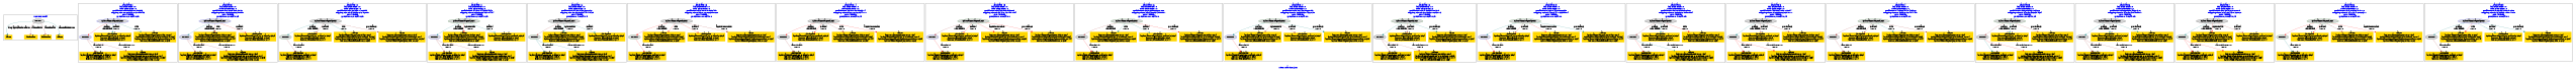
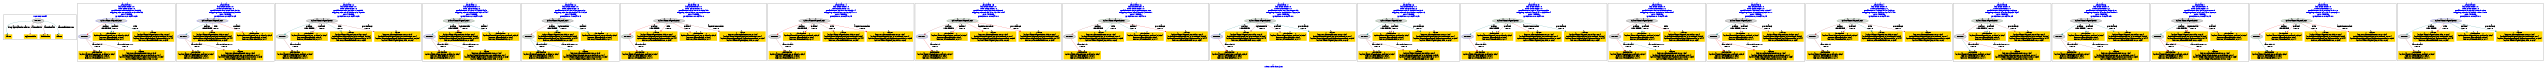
  digraph {
    fontcolor=blue
    label="s09-s-18-artists.json"
    remincross=true
    fontname="DejaVu Serif"
    node [color=black fillcolor=gold style=filled fontname="DejaVu Serif" shape=plaintext]
    edge [color=brown fontcolor=black arrowhead=box fontname="DejaVu Serif"]
    n1 [fillcolor=lightgray label=Person1 shape=""]
    n2 [label=values color=blue]
-   n3 [label=birthDate color=darkgreen]
+   n3 [label=rightsHolder color=darkgreen]
    n4 [label=deathDate]
    n5 [label=values color=darkgreen]
    n6 [color=blue fillcolor=lightgray label=CulturalHeritageObject1 shape=""]
    n7 [color=blue fillcolor=lightgray label=Person1 shape=""]
    n8 [label="birthDate\n[CulturalHeritageObject,created,0.392]\n[Person,dateOfBirth,0.392]\n[Person,dateOfDeath,0.217]"]
    n9 [label="values\n[CulturalHeritageObject,title,0.682]\n[CulturalHeritageObject,provenance,0.239]\n[CulturalHeritageObject,rightsHolder,0.044]\n[Person,nameOfThePerson,0.035]" color=blue]
    n10 [label="deathDate\n[CulturalHeritageObject,created,0.392]\n[Person,dateOfBirth,0.392]\n[Person,dateOfDeath,0.217]"]
    n11 [label="values\n[Person,nameOfThePerson,0.738]\n[CulturalHeritageObject,provenance,0.201]\n[CulturalHeritageObject,accessionNumber,0.035]\n[CulturalHeritageObject,title,0.026]"]
    n12 [color=blue fillcolor=lightgray label=CulturalHeritageObject1 shape=""]
    n13 [color=blue fillcolor=lightgray label=Person1 shape=""]
    n14 [label="birthDate\n[CulturalHeritageObject,created,0.392]\n[Person,dateOfBirth,0.392]\n[Person,dateOfDeath,0.217]"]
    n15 [label="values\n[CulturalHeritageObject,title,0.682]\n[CulturalHeritageObject,provenance,0.239]\n[CulturalHeritageObject,rightsHolder,0.044]\n[Person,nameOfThePerson,0.035]"]
    n16 [label="deathDate\n[CulturalHeritageObject,created,0.392]\n[Person,dateOfBirth,0.392]\n[Person,dateOfDeath,0.217]"]
    n17 [label="values\n[Person,nameOfThePerson,0.738]\n[CulturalHeritageObject,provenance,0.201]\n[CulturalHeritageObject,accessionNumber,0.035]\n[CulturalHeritageObject,title,0.026]" color=blue]
    n18 [fillcolor=lightgray label=CulturalHeritageObject1 shape=""]
    n19 [color=darkgreen fillcolor=lightgray label=Person1 shape=""]
    n20 [label="deathDate\n[CulturalHeritageObject,created,0.392]\n[Person,dateOfBirth,0.392]\n[Person,dateOfDeath,0.217]"]
    n21 [label="birthDate\n[CulturalHeritageObject,created,0.392]\n[Person,dateOfBirth,0.392]\n[Person,dateOfDeath,0.217]" color=darkgreen]
    n22 [label="values\n[CulturalHeritageObject,title,0.682]\n[CulturalHeritageObject,provenance,0.239]\n[CulturalHeritageObject,rightsHolder,0.044]\n[Person,nameOfThePerson,0.035]" color=darkgreen]
    n23 [label="values\n[Person,nameOfThePerson,0.738]\n[CulturalHeritageObject,provenance,0.201]\n[CulturalHeritageObject,accessionNumber,0.035]\n[CulturalHeritageObject,title,0.026]" color=blue]
    n24 [color=darkgreen fillcolor=lightgray label=CulturalHeritageObject1 shape=""]
    n25 [color=blue fillcolor=lightgray label=Person1 shape=""]
    n26 [label="birthDate\n[CulturalHeritageObject,created,0.392]\n[Person,dateOfBirth,0.392]\n[Person,dateOfDeath,0.217]" color=blue]
    n27 [label="values\n[CulturalHeritageObject,title,0.682]\n[CulturalHeritageObject,provenance,0.239]\n[CulturalHeritageObject,rightsHolder,0.044]\n[Person,nameOfThePerson,0.035]" color=darkgreen]
    n28 [label="deathDate\n[CulturalHeritageObject,created,0.392]\n[Person,dateOfBirth,0.392]\n[Person,dateOfDeath,0.217]" color=darkgreen]
    n29 [label="values\n[Person,nameOfThePerson,0.738]\n[CulturalHeritageObject,provenance,0.201]\n[CulturalHeritageObject,accessionNumber,0.035]\n[CulturalHeritageObject,title,0.026]" color=darkgreen]
    n30 [fillcolor=lightgray label=CulturalHeritageObject1 shape=""]
    n31 [color=darkgreen fillcolor=lightgray label=Person1 shape=""]
    n32 [label="deathDate\n[CulturalHeritageObject,created,0.392]\n[Person,dateOfBirth,0.392]\n[Person,dateOfDeath,0.217]" color=darkgreen]
    n33 [label="values\n[CulturalHeritageObject,title,0.682]\n[CulturalHeritageObject,provenance,0.239]\n[CulturalHeritageObject,rightsHolder,0.044]\n[Person,nameOfThePerson,0.035]" color=blue]
    n34 [label="birthDate\n[CulturalHeritageObject,created,0.392]\n[Person,dateOfBirth,0.392]\n[Person,dateOfDeath,0.217]"]
    n35 [label="values\n[Person,nameOfThePerson,0.738]\n[CulturalHeritageObject,provenance,0.201]\n[CulturalHeritageObject,accessionNumber,0.035]\n[CulturalHeritageObject,title,0.026]"]
    n36 [fillcolor=lightgray label=CulturalHeritageObject1 shape=""]
    n37 [color=darkgreen fillcolor=lightgray label=Person1 shape=""]
    n38 [label="birthDate\n[CulturalHeritageObject,created,0.392]\n[Person,dateOfBirth,0.392]\n[Person,dateOfDeath,0.217]" color=darkgreen]
    n39 [label="values\n[CulturalHeritageObject,title,0.682]\n[CulturalHeritageObject,provenance,0.239]\n[CulturalHeritageObject,rightsHolder,0.044]\n[Person,nameOfThePerson,0.035]"]
    n40 [label="deathDate\n[CulturalHeritageObject,created,0.392]\n[Person,dateOfBirth,0.392]\n[Person,dateOfDeath,0.217]"]
    n41 [label="values\n[Person,nameOfThePerson,0.738]\n[CulturalHeritageObject,provenance,0.201]\n[CulturalHeritageObject,accessionNumber,0.035]\n[CulturalHeritageObject,title,0.026]" color=darkgreen]
    n42 [fillcolor=lightgray label=CulturalHeritageObject1 shape=""]
    n43 [fillcolor=lightgray label=Person1 shape=""]
    n44 [label="deathDate\n[CulturalHeritageObject,created,0.392]\n[Person,dateOfBirth,0.392]\n[Person,dateOfDeath,0.217]" color=darkgreen]
    n45 [label="birthDate\n[CulturalHeritageObject,created,0.392]\n[Person,dateOfBirth,0.392]\n[Person,dateOfDeath,0.217]" color=darkgreen]
    n46 [label="values\n[CulturalHeritageObject,title,0.682]\n[CulturalHeritageObject,provenance,0.239]\n[CulturalHeritageObject,rightsHolder,0.044]\n[Person,nameOfThePerson,0.035]" color=blue]
    n47 [label="values\n[Person,nameOfThePerson,0.738]\n[CulturalHeritageObject,provenance,0.201]\n[CulturalHeritageObject,accessionNumber,0.035]\n[CulturalHeritageObject,title,0.026]" color=darkgreen]
    n48 [color=darkgreen fillcolor=lightgray label=CulturalHeritageObject1 shape=""]
    n49 [color=blue fillcolor=lightgray label=Person1 shape=""]
    n50 [label="birthDate\n[CulturalHeritageObject,created,0.392]\n[Person,dateOfBirth,0.392]\n[Person,dateOfDeath,0.217]" color=blue]
    n51 [label="deathDate\n[CulturalHeritageObject,created,0.392]\n[Person,dateOfBirth,0.392]\n[Person,dateOfDeath,0.217]" color=blue]
    n52 [label="values\n[Person,nameOfThePerson,0.738]\n[CulturalHeritageObject,provenance,0.201]\n[CulturalHeritageObject,accessionNumber,0.035]\n[CulturalHeritageObject,title,0.026]" color=blue]
    n53 [label="values\n[CulturalHeritageObject,title,0.682]\n[CulturalHeritageObject,provenance,0.239]\n[CulturalHeritageObject,rightsHolder,0.044]\n[Person,nameOfThePerson,0.035]" color=darkgreen]
    n54 [color=darkgreen fillcolor=lightgray label=CulturalHeritageObject1 shape=""]
    n55 [fillcolor=lightgray label=Person1 shape=""]
    n56 [label="values\n[Person,nameOfThePerson,0.738]\n[CulturalHeritageObject,provenance,0.201]\n[CulturalHeritageObject,accessionNumber,0.035]\n[CulturalHeritageObject,title,0.026]"]
    n57 [label="birthDate\n[CulturalHeritageObject,created,0.392]\n[Person,dateOfBirth,0.392]\n[Person,dateOfDeath,0.217]" color=blue]
    n58 [label="deathDate\n[CulturalHeritageObject,created,0.392]\n[Person,dateOfBirth,0.392]\n[Person,dateOfDeath,0.217]" color=blue]
    n59 [label="values\n[CulturalHeritageObject,title,0.682]\n[CulturalHeritageObject,provenance,0.239]\n[CulturalHeritageObject,rightsHolder,0.044]\n[Person,nameOfThePerson,0.035]"]
    n60 [color=darkgreen fillcolor=lightgray label=CulturalHeritageObject1 shape=""]
    n61 [color=blue fillcolor=lightgray label=Person1 shape=""]
    n62 [label="values\n[CulturalHeritageObject,title,0.682]\n[CulturalHeritageObject,provenance,0.239]\n[CulturalHeritageObject,rightsHolder,0.044]\n[Person,nameOfThePerson,0.035]" color=darkgreen]
    n63 [label="birthDate\n[CulturalHeritageObject,created,0.392]\n[Person,dateOfBirth,0.392]\n[Person,dateOfDeath,0.217]"]
    n64 [label="deathDate\n[CulturalHeritageObject,created,0.392]\n[Person,dateOfBirth,0.392]\n[Person,dateOfDeath,0.217]"]
    n65 [label="values\n[Person,nameOfThePerson,0.738]\n[CulturalHeritageObject,provenance,0.201]\n[CulturalHeritageObject,accessionNumber,0.035]\n[CulturalHeritageObject,title,0.026]" color=blue]
    n66 [color=darkgreen fillcolor=lightgray label=CulturalHeritageObject1 shape=""]
    n67 [fillcolor=lightgray label=Person1 shape=""]
    n68 [label="birthDate\n[CulturalHeritageObject,created,0.392]\n[Person,dateOfBirth,0.392]\n[Person,dateOfDeath,0.217]" color=blue]
    n69 [label="deathDate\n[CulturalHeritageObject,created,0.392]\n[Person,dateOfBirth,0.392]\n[Person,dateOfDeath,0.217]" color=darkgreen]
    n70 [label="values\n[Person,nameOfThePerson,0.738]\n[CulturalHeritageObject,provenance,0.201]\n[CulturalHeritageObject,accessionNumber,0.035]\n[CulturalHeritageObject,title,0.026]"]
    n71 [label="values\n[CulturalHeritageObject,title,0.682]\n[CulturalHeritageObject,provenance,0.239]\n[CulturalHeritageObject,rightsHolder,0.044]\n[Person,nameOfThePerson,0.035]" color=darkgreen]
    n72 [color=darkgreen fillcolor=lightgray label=CulturalHeritageObject1 shape=""]
    n73 [color=blue fillcolor=lightgray label=Person1 shape=""]
    n74 [label="birthDate\n[CulturalHeritageObject,created,0.392]\n[Person,dateOfBirth,0.392]\n[Person,dateOfDeath,0.217]"]
    n75 [label="deathDate\n[CulturalHeritageObject,created,0.392]\n[Person,dateOfBirth,0.392]\n[Person,dateOfDeath,0.217]"]
    n76 [label="values\n[Person,nameOfThePerson,0.738]\n[CulturalHeritageObject,provenance,0.201]\n[CulturalHeritageObject,accessionNumber,0.035]\n[CulturalHeritageObject,title,0.026]" color=darkgreen]
    n77 [label="values\n[CulturalHeritageObject,title,0.682]\n[CulturalHeritageObject,provenance,0.239]\n[CulturalHeritageObject,rightsHolder,0.044]\n[Person,nameOfThePerson,0.035]" color=darkgreen]
    n78 [fillcolor=lightgray label=CulturalHeritageObject1 shape=""]
    n79 [fillcolor=lightgray label=Person1 shape=""]
    n80 [label="deathDate\n[CulturalHeritageObject,created,0.392]\n[Person,dateOfBirth,0.392]\n[Person,dateOfDeath,0.217]" color=blue]
    n81 [label="birthDate\n[CulturalHeritageObject,created,0.392]\n[Person,dateOfBirth,0.392]\n[Person,dateOfDeath,0.217]" color=darkgreen]
    n82 [label="values\n[CulturalHeritageObject,title,0.682]\n[CulturalHeritageObject,provenance,0.239]\n[CulturalHeritageObject,rightsHolder,0.044]\n[Person,nameOfThePerson,0.035]"]
    n83 [label="values\n[Person,nameOfThePerson,0.738]\n[CulturalHeritageObject,provenance,0.201]\n[CulturalHeritageObject,accessionNumber,0.035]\n[CulturalHeritageObject,title,0.026]" color=blue]
    n84 [fillcolor=lightgray label=CulturalHeritageObject1 shape=""]
    n85 [fillcolor=lightgray label=Person1 shape=""]
    n86 [label="birthDate\n[CulturalHeritageObject,created,0.392]\n[Person,dateOfBirth,0.392]\n[Person,dateOfDeath,0.217]" color=blue]
    n87 [label="deathDate\n[CulturalHeritageObject,created,0.392]\n[Person,dateOfBirth,0.392]\n[Person,dateOfDeath,0.217]" color=blue]
    n88 [label="values\n[CulturalHeritageObject,title,0.682]\n[CulturalHeritageObject,provenance,0.239]\n[CulturalHeritageObject,rightsHolder,0.044]\n[Person,nameOfThePerson,0.035]" color=blue]
    n89 [label="values\n[Person,nameOfThePerson,0.738]\n[CulturalHeritageObject,provenance,0.201]\n[CulturalHeritageObject,accessionNumber,0.035]\n[CulturalHeritageObject,title,0.026]" color=blue]
    n90 [color=darkgreen fillcolor=lightgray label=CulturalHeritageObject1 shape=""]
    n91 [fillcolor=lightgray label=Person1 shape=""]
    n92 [label="birthDate\n[CulturalHeritageObject,created,0.392]\n[Person,dateOfBirth,0.392]\n[Person,dateOfDeath,0.217]"]
    n93 [label="values\n[CulturalHeritageObject,title,0.682]\n[CulturalHeritageObject,provenance,0.239]\n[CulturalHeritageObject,rightsHolder,0.044]\n[Person,nameOfThePerson,0.035]" color=blue]
    n94 [label="deathDate\n[CulturalHeritageObject,created,0.392]\n[Person,dateOfBirth,0.392]\n[Person,dateOfDeath,0.217]" color=darkgreen]
    n95 [label="values\n[Person,nameOfThePerson,0.738]\n[CulturalHeritageObject,provenance,0.201]\n[CulturalHeritageObject,accessionNumber,0.035]\n[CulturalHeritageObject,title,0.026]"]
    n96 [color=darkgreen fillcolor=lightgray label=CulturalHeritageObject1 shape=""]
    n97 [fillcolor=lightgray label=Person1 shape=""]
    n98 [label="birthDate\n[CulturalHeritageObject,created,0.392]\n[Person,dateOfBirth,0.392]\n[Person,dateOfDeath,0.217]" color=darkgreen]
    n99 [label="deathDate\n[CulturalHeritageObject,created,0.392]\n[Person,dateOfBirth,0.392]\n[Person,dateOfDeath,0.217]" color=darkgreen]
    n100 [label="values\n[CulturalHeritageObject,title,0.682]\n[CulturalHeritageObject,provenance,0.239]\n[CulturalHeritageObject,rightsHolder,0.044]\n[Person,nameOfThePerson,0.035]"]
    n101 [label="values\n[Person,nameOfThePerson,0.738]\n[CulturalHeritageObject,provenance,0.201]\n[CulturalHeritageObject,accessionNumber,0.035]\n[CulturalHeritageObject,title,0.026]" color=blue]
    n102 [fillcolor=lightgray label=CulturalHeritageObject1 shape=""]
    n103 [fillcolor=lightgray label=Person1 shape=""]
    n104 [label="deathDate\n[CulturalHeritageObject,created,0.392]\n[Person,dateOfBirth,0.392]\n[Person,dateOfDeath,0.217]"]
    n105 [label="birthDate\n[CulturalHeritageObject,created,0.392]\n[Person,dateOfBirth,0.392]\n[Person,dateOfDeath,0.217]"]
    n106 [label="values\n[CulturalHeritageObject,title,0.682]\n[CulturalHeritageObject,provenance,0.239]\n[CulturalHeritageObject,rightsHolder,0.044]\n[Person,nameOfThePerson,0.035]" color=darkgreen]
    n107 [label="values\n[Person,nameOfThePerson,0.738]\n[CulturalHeritageObject,provenance,0.201]\n[CulturalHeritageObject,accessionNumber,0.035]\n[CulturalHeritageObject,title,0.026]" color=darkgreen]
    n108 [fillcolor=lightgray label=CulturalHeritageObject1 shape=""]
    n109 [color=darkgreen fillcolor=lightgray label=Person1 shape=""]
    n110 [label="values\n[CulturalHeritageObject,title,0.682]\n[CulturalHeritageObject,provenance,0.239]\n[CulturalHeritageObject,rightsHolder,0.044]\n[Person,nameOfThePerson,0.035]" color=darkgreen]
    n111 [label="birthDate\n[CulturalHeritageObject,created,0.392]\n[Person,dateOfBirth,0.392]\n[Person,dateOfDeath,0.217]" color=blue]
    n112 [label="deathDate\n[CulturalHeritageObject,created,0.392]\n[Person,dateOfBirth,0.392]\n[Person,dateOfDeath,0.217]"]
    n113 [label="values\n[Person,nameOfThePerson,0.738]\n[CulturalHeritageObject,provenance,0.201]\n[CulturalHeritageObject,accessionNumber,0.035]\n[CulturalHeritageObject,title,0.026]" color=darkgreen]
    n114 [color=darkgreen fillcolor=lightgray label=CulturalHeritageObject1 shape=""]
    n115 [color=darkgreen fillcolor=lightgray label=Person1 shape=""]
    n116 [label="birthDate\n[CulturalHeritageObject,created,0.392]\n[Person,dateOfBirth,0.392]\n[Person,dateOfDeath,0.217]"]
    n117 [label="values\n[CulturalHeritageObject,title,0.682]\n[CulturalHeritageObject,provenance,0.239]\n[CulturalHeritageObject,rightsHolder,0.044]\n[Person,nameOfThePerson,0.035]" color=blue]
    n118 [label="deathDate\n[CulturalHeritageObject,created,0.392]\n[Person,dateOfBirth,0.392]\n[Person,dateOfDeath,0.217]" color=darkgreen]
    n119 [label="values\n[Person,nameOfThePerson,0.738]\n[CulturalHeritageObject,provenance,0.201]\n[CulturalHeritageObject,accessionNumber,0.035]\n[CulturalHeritageObject,title,0.026]"]
    n120 [color=blue fillcolor=lightgray label=CulturalHeritageObject1 shape=""]
    n121 [fillcolor=lightgray label=Person1 shape=""]
    n122 [label="birthDate\n[CulturalHeritageObject,created,0.392]\n[Person,dateOfBirth,0.392]\n[Person,dateOfDeath,0.217]"]
    n123 [label="values\n[CulturalHeritageObject,title,0.682]\n[CulturalHeritageObject,provenance,0.239]\n[CulturalHeritageObject,rightsHolder,0.044]\n[Person,nameOfThePerson,0.035]" color=darkgreen]
    n124 [label="deathDate\n[CulturalHeritageObject,created,0.392]\n[Person,dateOfBirth,0.392]\n[Person,dateOfDeath,0.217]" color=blue]
    n125 [label="values\n[Person,nameOfThePerson,0.738]\n[CulturalHeritageObject,provenance,0.201]\n[CulturalHeritageObject,accessionNumber,0.035]\n[CulturalHeritageObject,title,0.026]" color=blue]
    subgraph cluster_1 {
      label="1-correct model"
      n1
      n2
      n3
      n4
      n5
    }
    subgraph cluster_2 {
      label="candidate 0\nlink coherence:1.0\nnode coherence:1.0\nconfidence:0.5506932181256359\nmapping score:0.6002310727085453\ncost:4.99999\n-precision:0.2-recall:0.25"
      n6
      n7
      n8
      n9
      n10
      n11
    }
    subgraph cluster_3 {
      label="candidate 1\nlink coherence:1.0\nnode coherence:1.0\nconfidence:0.5070060468729731\nmapping score:0.585668682290991\ncost:4.99999\n-precision:0.2-recall:0.25"
      n12
      n13
      n14
      n15
      n16
      n17
    }
    subgraph cluster_4 {
      label="candidate 10\nlink coherence:1.0\nnode coherence:1.0\nconfidence:0.3728793017388555\nmapping score:0.5409597672462851\ncost:4.99999\n-precision:0.2-recall:0.25"
      n18
      n19
      n20
      n21
      n22
      n23
    }
    subgraph cluster_5 {
      label="candidate 11\nlink coherence:1.0\nnode coherence:1.0\nconfidence:0.34750704495534546\nmapping score:0.5325023483184484\ncost:4.99999\n-precision:0.2-recall:0.25"
      n24
      n25
      n26
      n27
      n28
      n29
    }
    subgraph cluster_6 {
      label="candidate 12\nlink coherence:1.0\nnode coherence:1.0\nconfidence:0.34750703373262837\nmapping score:0.5325023445775429\ncost:4.99999\n-precision:0.4-recall:0.5"
      n30
      n31
      n32
      n33
      n34
      n35
    }
    subgraph cluster_7 {
      label="candidate 13\nlink coherence:1.0\nnode coherence:1.0\nconfidence:0.3315010791552485\nmapping score:0.5271670263850828\ncost:4.99999\n-precision:0.0-recall:0.0"
      n36
      n37
      n38
      n39
      n40
      n41
    }
    subgraph cluster_8 {
      label="candidate 14\nlink coherence:1.0\nnode coherence:1.0\nconfidence:0.3315010679325314\nmapping score:0.5271670226441771\ncost:4.99999\n-precision:0.2-recall:0.25"
      n42
      n43
      n44
      n45
      n46
      n47
    }
    subgraph cluster_9 {
      label="candidate 15\nlink coherence:1.0\nnode coherence:1.0\nconfidence:0.2643915032533283\nmapping score:0.5047971677511094\ncost:4.99999\n-precision:0.0-recall:0.0"
      n48
      n49
      n50
      n51
      n52
      n53
    }
    subgraph cluster_10 {
      label="candidate 16\nlink coherence:1.0\nnode coherence:1.0\nconfidence:0.26202650286667206\nmapping score:0.5040088342888907\ncost:4.99999\n-precision:0.0-recall:0.0"
      n54
      n55
      n56
      n57
      n58
      n59
    }
    subgraph cluster_11 {
      label="candidate 17\nlink coherence:1.0\nnode coherence:1.0\nconfidence:0.25706748229660753\nmapping score:0.5023558274322025\ncost:4.99999\n-precision:0.0-recall:0.0"
      n60
      n61
      n62
      n63
      n64
      n65
    }
    subgraph cluster_12 {
      label="candidate 18\nlink coherence:1.0\nnode coherence:1.0\nconfidence:0.2547568354881319\nmapping score:0.5015856118293773\ncost:4.99999\n-precision:0.2-recall:0.25"
      n66
      n67
      n68
      n69
      n70
      n71
    }
    subgraph cluster_13 {
      label="candidate 19\nlink coherence:1.0\nnode coherence:1.0\nconfidence:0.2207043320006655\nmapping score:0.49023477733355514\ncost:4.99999\n-precision:0.0-recall:0.0"
      n72
      n73
      n74
      n75
      n76
      n77
    }
    subgraph cluster_14 {
      label="candidate 2\nlink coherence:1.0\nnode coherence:1.0\nconfidence:0.5070060356502561\nmapping score:0.5856686785500854\ncost:4.99999\n-precision:0.4-recall:0.5"
      n78
      n79
      n80
      n81
      n82
      n83
    }
    subgraph cluster_15 {
      label="candidate 3\nlink coherence:1.0\nnode coherence:1.0\nconfidence:0.43989647097105294\nmapping score:0.5632988236570177\ncost:4.99999\n-precision:0.2-recall:0.25"
      n84
      n85
      n86
      n87
      n88
      n89
    }
    subgraph cluster_16 {
      label="candidate 4\nlink coherence:1.0\nnode coherence:1.0\nconfidence:0.41656648421423526\nmapping score:0.5555221614047451\ncost:4.99999\n-precision:0.0-recall:0.0"
      n90
      n91
      n92
      n93
      n94
      n95
    }
    subgraph cluster_17 {
      label="candidate 5\nlink coherence:1.0\nnode coherence:1.0\nconfidence:0.3962092997183902\nmapping score:0.5487364332394634\ncost:4.99999\n-precision:0.2-recall:0.25"
      n96
      n97
      n98
      n99
      n100
      n101
    }
    subgraph cluster_18 {
      label="candidate 6\nlink coherence:1.0\nnode coherence:1.0\nconfidence:0.39620928849567316\nmapping score:0.5487364294985577\ncost:4.99999\n-precision:0.4-recall:0.5"
      n102
      n103
      n104
      n105
      n106
      n107
    }
    subgraph cluster_19 {
      label="candidate 7\nlink coherence:1.0\nnode coherence:1.0\nconfidence:0.39119421620800815\nmapping score:0.5470647387360027\ncost:4.99999\n-precision:0.2-recall:0.25"
      n108
      n109
      n110
      n111
      n112
      n113
    }
    subgraph cluster_20 {
      label="candidate 8\nlink coherence:1.0\nnode coherence:1.0\nconfidence:0.3751882504079112\nmapping score:0.5417294168026371\ncost:4.99999\n-precision:0.0-recall:0.0"
      n114
      n115
      n116
      n117
      n118
      n119
    }
    subgraph cluster_21 {
      label="candidate 9\nlink coherence:1.0\nnode coherence:1.0\nconfidence:0.37287931296157256\nmapping score:0.5409597709871908\ncost:4.99999\n-precision:0.0-recall:0.0"
      n120
      n121
      n122
      n123
      n124
      n125
    }
    n1 -> n2 [color=teal label=biographicalInformation arrowhead=dot]
    n1 -> n3 [label=dateOfBirth arrowhead=dot]
    n1 -> n4 [label=dateOfDeath arrowhead=dot]
    n1 -> n5 [color=teal label=nameOfThePerson arrowhead=dot]
    n6 -> n7 [color=red label="creator\nw=0.99999" arrowhead=dot]
    n6 -> n8 [color=teal label="created\nw=1.0"]
    n6 -> n9 [color=teal label="title\nw=1.0" arrowhead=dot]
    n7 -> n10 [label="dateOfBirth\nw=1.0"]
    n7 -> n11 [label="nameOfThePerson\nw=1.0"]
    n12 -> n13 [color=teal label="creator\nw=0.99999" arrowhead=dot]
    n12 -> n15 [label="title\nw=1.0"]
    n12 -> n16 [color=red label="created\nw=1.0" arrowhead=dot]
    n13 -> n14 [label="dateOfDeath\nw=1.0"]
    n13 -> n17 [label="nameOfThePerson\nw=1.0"]
    n18 -> n19 [color=teal label="creator\nw=0.99999" arrowhead=dot]
    n18 -> n21 [label="created\nw=1.0"]
    n18 -> n22 [color=teal label="title\nw=1.0" arrowhead=dot]
    n18 -> n23 [label="provenance\nw=1.0" arrowhead=dot]
    n19 -> n20 [label="dateOfDeath\nw=1.0" arrowhead=dot]
    n24 -> n25 [color=teal label="creator\nw=0.99999" arrowhead=dot]
    n24 -> n27 [color=red label="rightsHolder\nw=1.0"]
    n24 -> n28 [color=teal label="created\nw=1.0" arrowhead=dot]
    n25 -> n26 [label="dateOfDeath\nw=1.0"]
    n25 -> n29 [label="nameOfThePerson\nw=1.0" arrowhead=dot]
    n30 -> n31 [label="creator\nw=0.99999" arrowhead=dot]
    n30 -> n33 [color=teal label="rightsHolder\nw=1.0"]
    n30 -> n34 [color=teal label="created\nw=1.0"]
    n31 -> n32 [color=teal label="dateOfDeath\nw=1.0" arrowhead=dot]
    n31 -> n35 [color=teal label="nameOfThePerson\nw=1.0"]
    n36 -> n37 [color=red label="creator\nw=0.99999"]
    n36 -> n39 [color=red label="title\nw=1.0" arrowhead=dot]
    n36 -> n40 [color=red label="created\nw=1.0" arrowhead=dot]
    n36 -> n41 [label="accessionNumber\nw=1.0"]
    n37 -> n38 [color=red label="dateOfDeath\nw=1.0" arrowhead=dot]
    n42 -> n43 [color=red label="creator\nw=0.99999" arrowhead=dot]
    n42 -> n45 [color=red label="created\nw=1.0"]
    n42 -> n46 [label="title\nw=1.0"]
    n42 -> n47 [color=red label="accessionNumber\nw=1.0"]
    n43 -> n44 [label="dateOfDeath\nw=1.0"]
    n48 -> n49 [label="creator\nw=0.99999"]
    n48 -> n50 [color=red label="created\nw=1.0" arrowhead=dot]
    n48 -> n52 [color=red label="accessionNumber\nw=1.0"]
    n48 -> n53 [color=red label="provenance\nw=1.0"]
    n49 -> n51 [color=red label="dateOfBirth\nw=1.0" arrowhead=dot]
    n54 -> n55 [label="creator\nw=0.99999" arrowhead=dot]
    n54 -> n56 [color=teal label="title\nw=1.0"]
    n54 -> n57 [color=teal label="created\nw=1.0" arrowhead=dot]
    n54 -> n59 [color=red label="provenance\nw=1.0" arrowhead=dot]
    n55 -> n58 [color=red label="dateOfBirth\nw=1.0"]
    n60 -> n61 [color=teal label="creator\nw=0.99999"]
    n60 -> n62 [label="rightsHolder\nw=1.0" arrowhead=dot]
    n60 -> n63 [label="created\nw=1.0"]
    n60 -> n65 [color=teal label="provenance\nw=1.0"]
    n61 -> n64 [color=red label="dateOfBirth\nw=1.0"]
    n66 -> n67 [color=teal label="creator\nw=0.99999"]
    n66 -> n69 [label="created\nw=1.0"]
    n66 -> n70 [color=teal label="provenance\nw=1.0"]
    n67 -> n68 [label="dateOfBirth\nw=1.0" arrowhead=dot]
    n67 -> n71 [label="nameOfThePerson\nw=1.0"]
    n72 -> n73 [color=teal label="creator\nw=0.99999" arrowhead=dot]
    n72 -> n75 [label="created\nw=1.0"]
    n72 -> n76 [color=red label="accessionNumber\nw=1.0" arrowhead=dot]
    n72 -> n77 [color=teal label="provenance\nw=1.0" arrowhead=dot]
    n73 -> n74 [color=red label="dateOfDeath\nw=1.0"]
    n78 -> n79 [label="creator\nw=0.99999" arrowhead=dot]
    n78 -> n81 [color=teal label="created\nw=1.0"]
    n78 -> n82 [color=red label="title\nw=1.0"]
    n79 -> n80 [color=red label="dateOfDeath\nw=1.0" arrowhead=dot]
    n79 -> n83 [color=teal label="nameOfThePerson\nw=1.0" arrowhead=dot]
    n84 -> n85 [color=teal label="creator\nw=0.99999"]
    n84 -> n86 [label="created\nw=1.0" arrowhead=dot]
    n84 -> n88 [label="provenance\nw=1.0" arrowhead=dot]
    n85 -> n87 [color=red label="dateOfBirth\nw=1.0"]
    n85 -> n89 [color=red label="nameOfThePerson\nw=1.0"]
    n90 -> n91 [label="creator\nw=0.99999"]
    n90 -> n92 [label="created\nw=1.0"]
    n90 -> n93 [color=teal label="title\nw=1.0"]
    n90 -> n95 [label="provenance\nw=1.0" arrowhead=dot]
    n91 -> n94 [label="dateOfBirth\nw=1.0"]
    n96 -> n97 [label="creator\nw=0.99999" arrowhead=dot]
    n96 -> n99 [color=teal label="created\nw=1.0"]
    n96 -> n100 [label="provenance\nw=1.0" arrowhead=dot]
    n97 -> n98 [color=teal label="dateOfDeath\nw=1.0"]
    n97 -> n101 [color=red label="nameOfThePerson\nw=1.0" arrowhead=dot]
    n102 -> n103 [color=teal label="creator\nw=0.99999"]
    n102 -> n105 [color=teal label="created\nw=1.0"]
    n102 -> n106 [color=teal label="provenance\nw=1.0" arrowhead=dot]
    n103 -> n104 [label="dateOfDeath\nw=1.0"]
    n103 -> n107 [label="nameOfThePerson\nw=1.0"]
    n108 -> n109 [color=teal label="creator\nw=0.99999" arrowhead=dot]
    n108 -> n110 [color=red label="rightsHolder\nw=1.0"]
    n108 -> n111 [label="created\nw=1.0" arrowhead=dot]
    n109 -> n112 [color=red label="dateOfBirth\nw=1.0"]
    n109 -> n113 [color=red label="nameOfThePerson\nw=1.0"]
    n114 -> n115 [color=red label="creator\nw=0.99999" arrowhead=dot]
    n114 -> n116 [color=red label="created\nw=1.0" arrowhead=dot]
    n114 -> n117 [label="title\nw=1.0" arrowhead=dot]
    n114 -> n119 [color=red label="accessionNumber\nw=1.0" arrowhead=dot]
    n115 -> n118 [color=teal label="dateOfBirth\nw=1.0" arrowhead=dot]
    n120 -> n121 [color=teal label="creator\nw=0.99999" arrowhead=dot]
    n120 -> n123 [color=red label="title\nw=1.0"]
    n120 -> n124 [color=teal label="created\nw=1.0"]
    n120 -> n125 [color=teal label="provenance\nw=1.0"]
    n121 -> n122 [label="dateOfDeath\nw=1.0"]
  }
